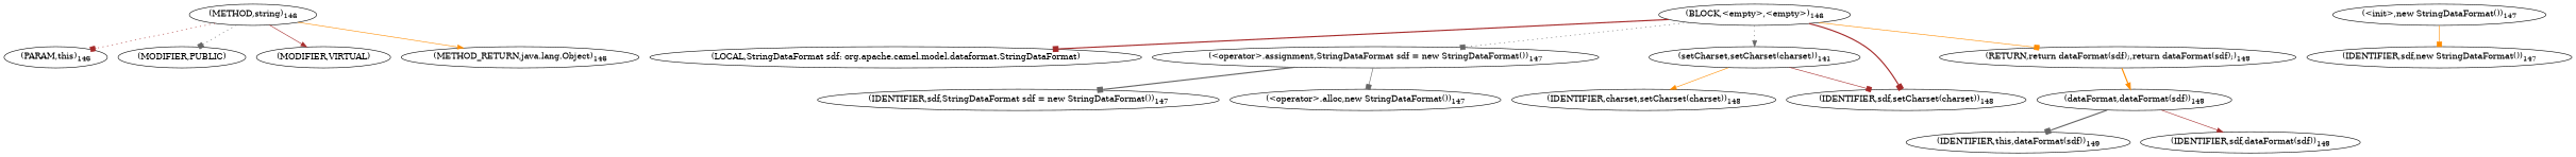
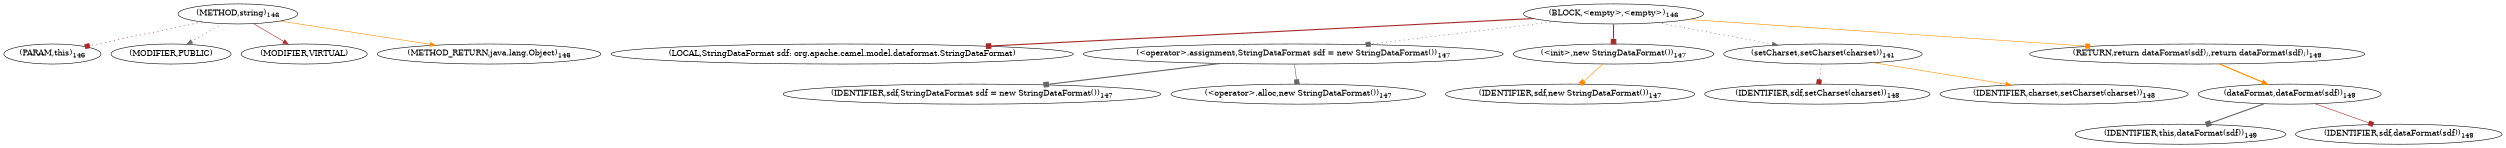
  digraph {
    edge [arrowhead=box color=brown style=solid]
    n1 [label=<(METHOD,string)<SUB>146</SUB>>]
    n2 [label=<(PARAM,this)<SUB>146</SUB>>]
    n3 [label=<(MODIFIER,PUBLIC)>]
    n4 [label=<(MODIFIER,VIRTUAL)>]
    n5 [label=<(METHOD_RETURN,java.lang.Object)<SUB>146</SUB>>]
    n6 [label=<(BLOCK,&lt;empty&gt;,&lt;empty&gt;)<SUB>146</SUB>>]
    n7 [label=<(LOCAL,StringDataFormat sdf: org.apache.camel.model.dataformat.StringDataFormat)>]
    n8 [label=<(&lt;operator&gt;.assignment,StringDataFormat sdf = new StringDataFormat())<SUB>147</SUB>>]
    n9 [label=<(&lt;init&gt;,new StringDataFormat())<SUB>147</SUB>>]
    n10 [label=<(setCharset,setCharset(charset))<SUB>141</SUB>>]
    n11 [label=<(RETURN,return dataFormat(sdf);,return dataFormat(sdf);)<SUB>149</SUB>>]
    n12 [label=<(IDENTIFIER,sdf,StringDataFormat sdf = new StringDataFormat())<SUB>147</SUB>>]
    n13 [label=<(&lt;operator&gt;.alloc,new StringDataFormat())<SUB>147</SUB>>]
    n14 [label=<(IDENTIFIER,sdf,new StringDataFormat())<SUB>147</SUB>>]
    n15 [label=<(IDENTIFIER,sdf,setCharset(charset))<SUB>148</SUB>>]
    n16 [label=<(IDENTIFIER,charset,setCharset(charset))<SUB>148</SUB>>]
    n17 [label=<(dataFormat,dataFormat(sdf))<SUB>149</SUB>>]
    n18 [label=<(IDENTIFIER,this,dataFormat(sdf))<SUB>149</SUB>>]
    n19 [label=<(IDENTIFIER,sdf,dataFormat(sdf))<SUB>149</SUB>>]
    n1 -> n2 [style=dotted]
-   n1 -> n3 [color=gray40 style=dotted]
+   n1 -> n3 [arrowhead=normal color=gray40 style=dotted]
    n1 -> n4 [arrowhead=normal]
    n1 -> n5 [arrowhead=normal color=darkorange]
    n6 -> n7 [style=bold]
    n6 -> n8 [color=gray40 style=dotted]
-   n6 -> n15 [style=bold]
+   n6 -> n9 [style=bold]
    n6 -> n10 [arrowhead=normal color=gray40 style=dotted]
    n6 -> n11 [color=darkorange]
    n8 -> n12 [color=gray40 style=bold]
    n8 -> n13 [color=gray40]
    n9 -> n14 [color=darkorange]
-   n10 -> n15
+   n10 -> n15 [style=dotted]
    n10 -> n16 [arrowhead=normal color=darkorange]
    n11 -> n17 [arrowhead=normal color=darkorange style=bold]
    n17 -> n18 [color=gray40 style=bold]
-   n17 -> n19 [arrowhead=normal]
+   n17 -> n19
  }
